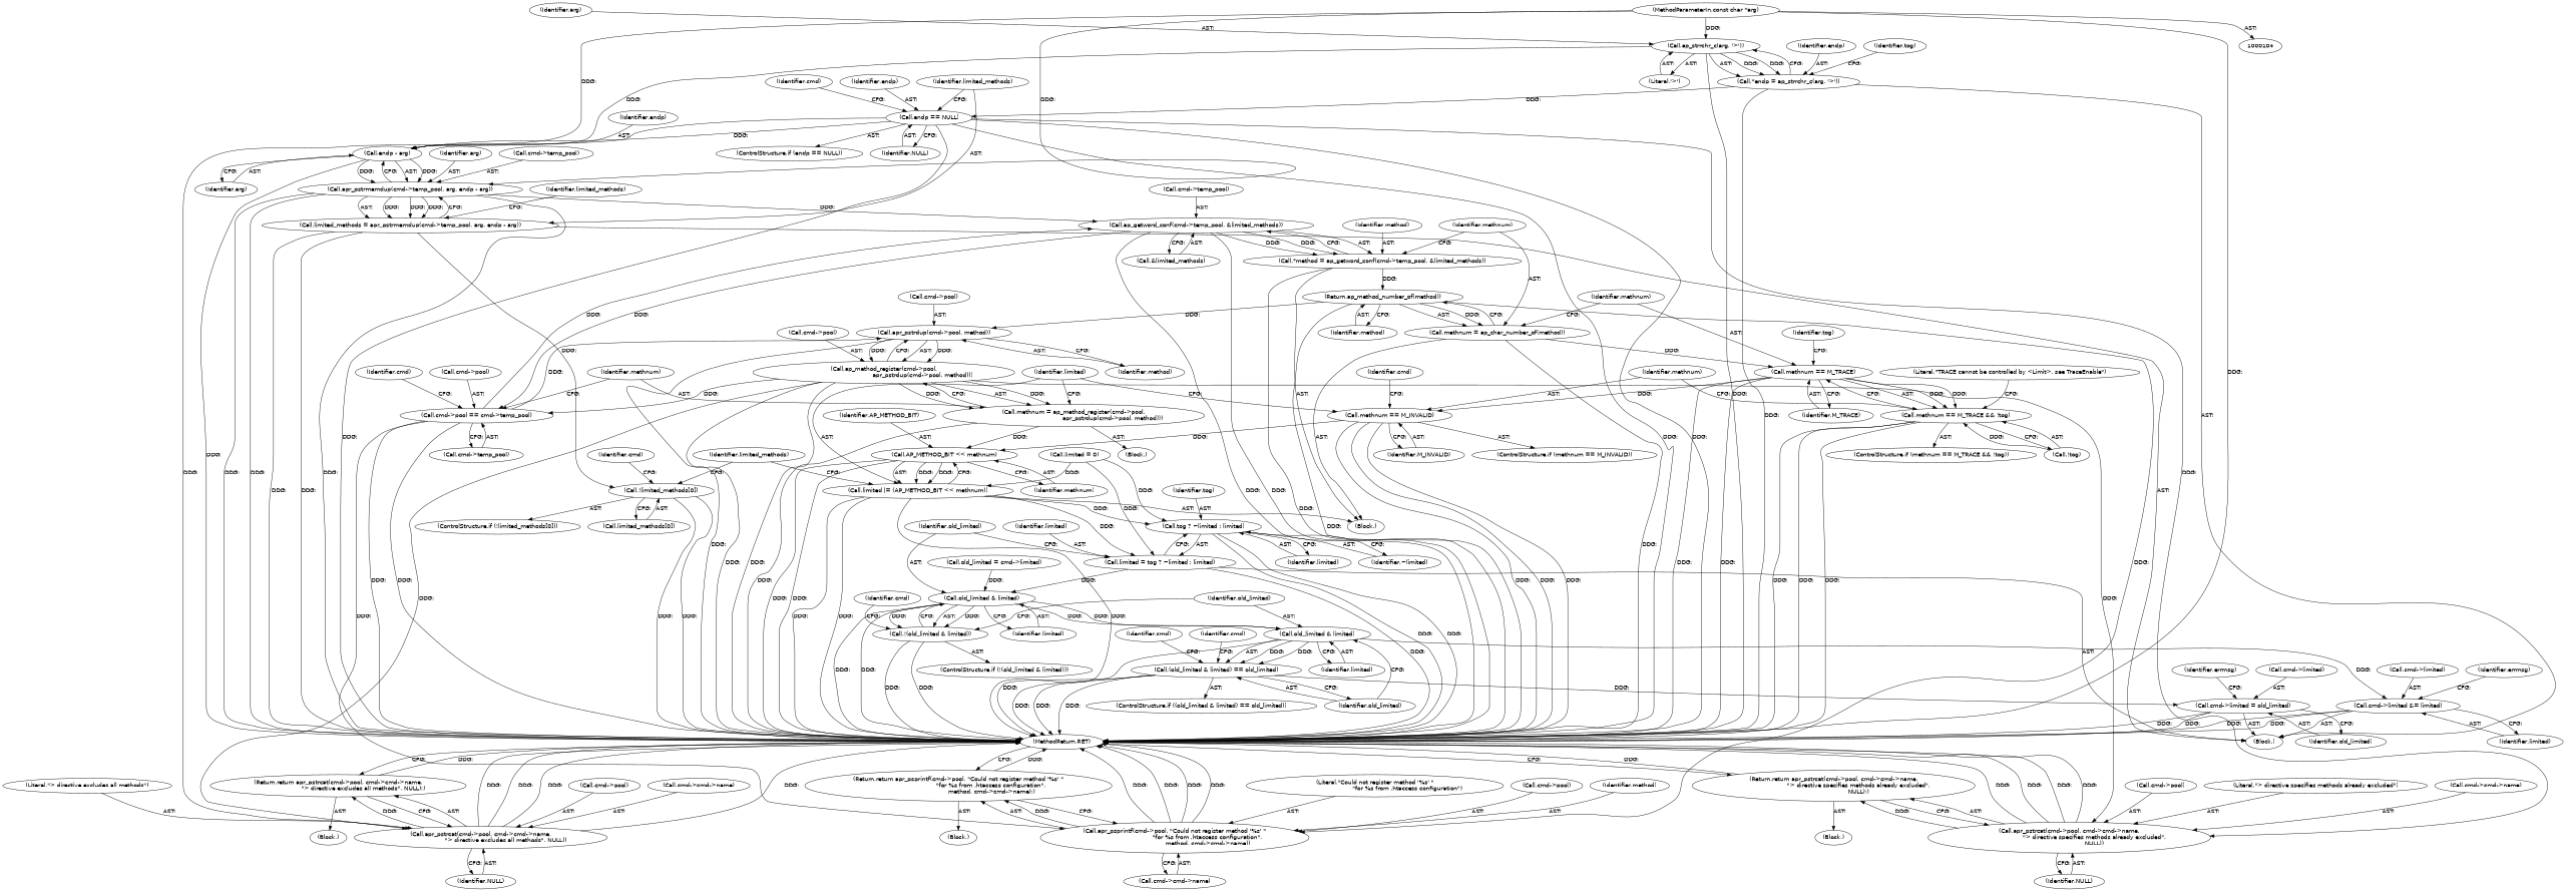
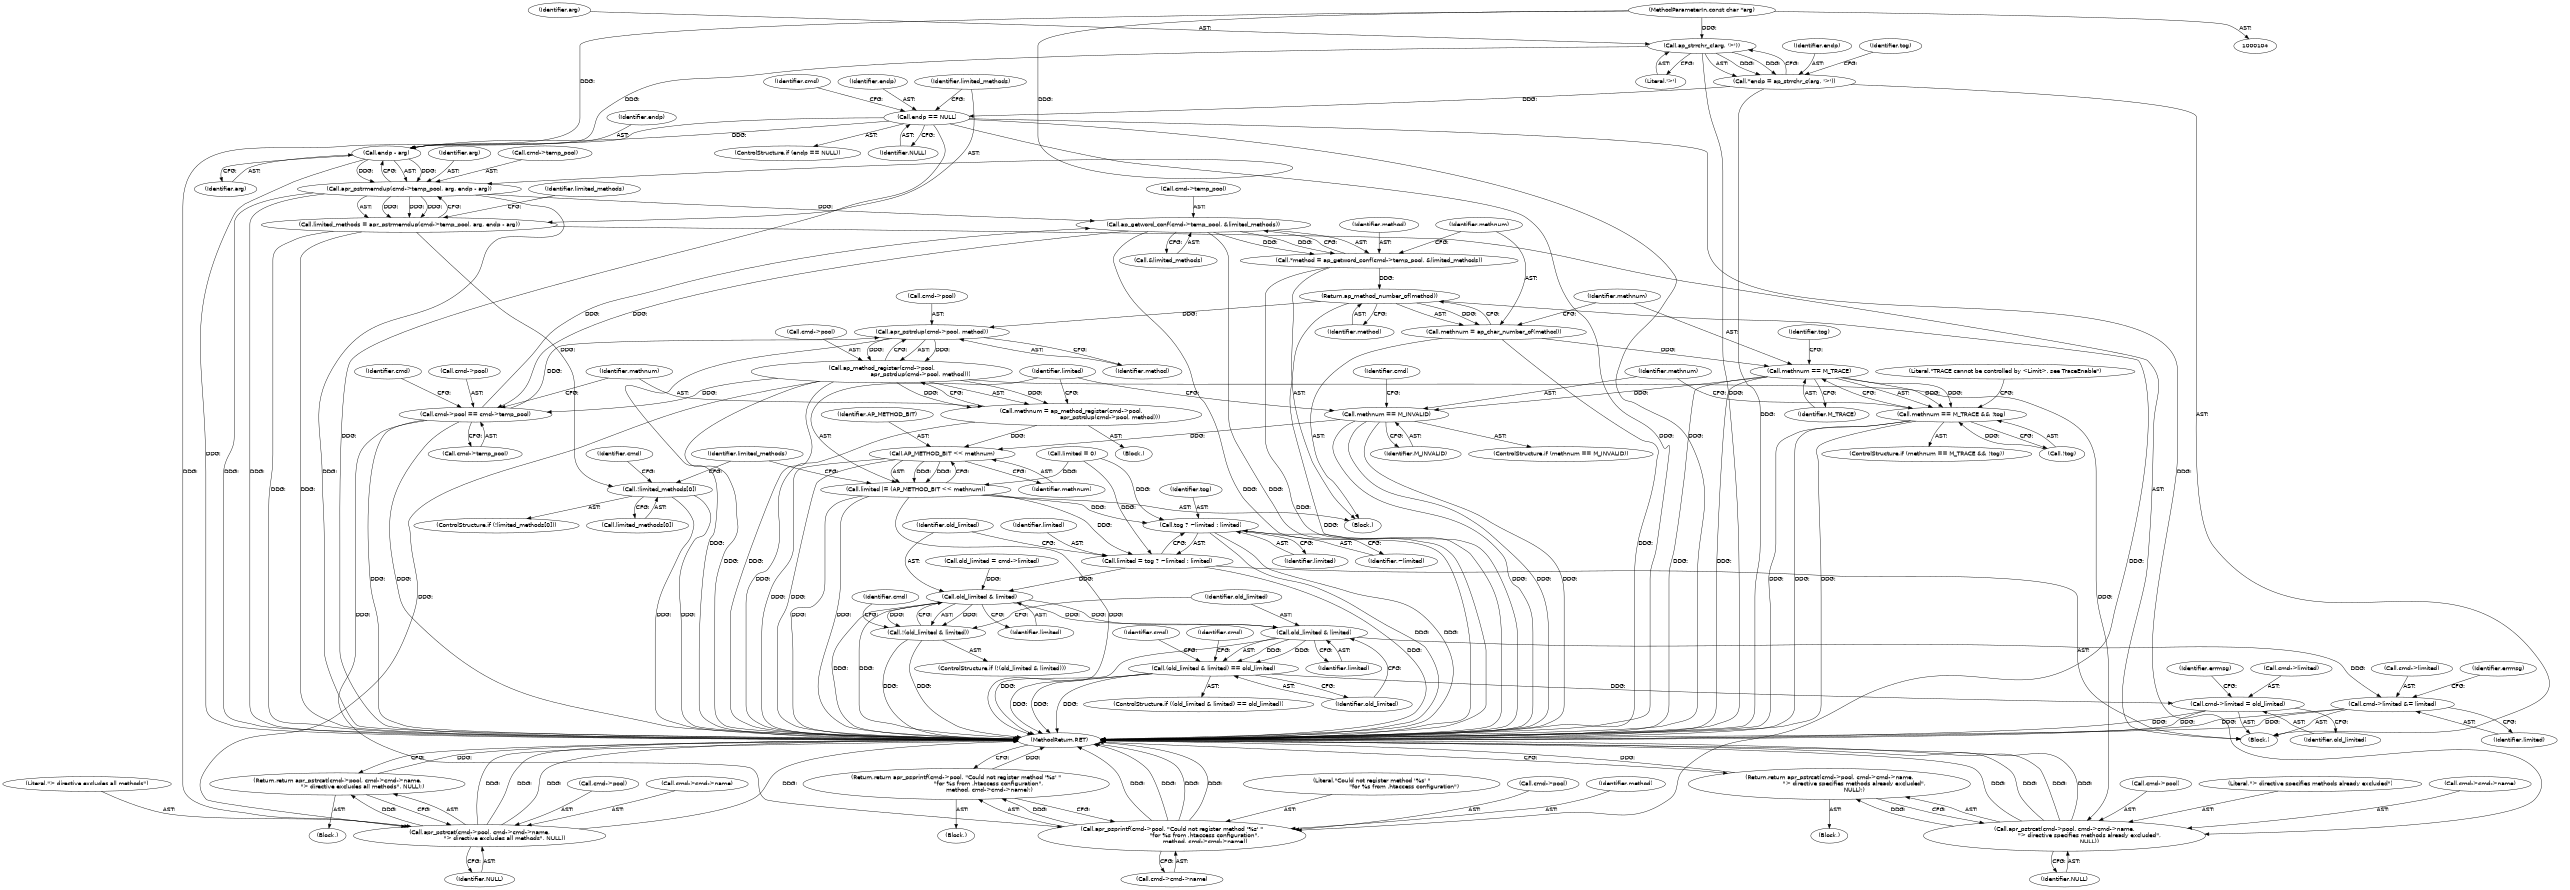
  digraph {
    fontname="DejaVu Sans"
    node [fontname="DejaVu Sans"]
    edge [fontname="DejaVu Sans"]
    n1 [label="(Call,ap_strrchr_c(arg, '>'))"]
    n2 [label="(Call,*endp = ap_strrchr_c(arg, '>'))"]
    n3 [label="(Call,endp - arg)"]
    n4 [label="(MethodReturn,RET)"]
    n5 [label="(Literal,'>')"]
    n6 [label="(Call,endp == NULL)"]
    n7 [label="(Block,)"]
    n8 [label="(Call,apr_pstrmemdup(cmd->temp_pool, arg, endp - arg))"]
    n9 [label="(Identifier,arg)"]
    n10 [label="(Return,return apr_psprintf(cmd->pool, \"Could not register method '%s' \"\n                                   \"for %s from .htaccess configuration\",\n                                    method, cmd->cmd->name);)"]
    n11 [label="(Return,return apr_pstrcat(cmd->pool, cmd->cmd->name,\n                           \"> directive excludes all methods\", NULL);)"]
    n12 [label="(Return,return apr_pstrcat(cmd->pool, cmd->cmd->name,\n                           \"> directive specifies methods already excluded\",\n                           NULL);)"]
    n13 [label="(MethodParameterIn,const char *arg)"]
    1000104
    n15 [label="(Call,limited_methods = apr_pstrmemdup(cmd->temp_pool, arg, endp - arg))"]
    n16 [label="(Call,ap_getword_conf(cmd->temp_pool, &limited_methods))"]
    n17 [label="(Call,apr_pstrcat(cmd->pool, cmd->cmd->name,\n                           \"> directive excludes all methods\", NULL))"]
    n18 [label="(Call,apr_pstrcat(cmd->pool, cmd->cmd->name,\n                           \"> directive specifies methods already excluded\",\n                           NULL))"]
    n19 [label="(ControlStructure,if (endp == NULL))"]
    n20 [label="(Identifier,NULL)"]
    n21 [label="(Identifier,NULL)"]
    n22 [label="(Identifier,NULL)"]
    n23 [label="(Call,!limited_methods[0])"]
    n24 [label="(Call,*method = ap_getword_conf(cmd->temp_pool, &limited_methods))"]
    n25 [label="(Call,cmd->pool == cmd->temp_pool)"]
    n26 [label="(Call,&limited_methods)"]
    n27 [label="(ControlStructure,if (!limited_methods[0]))"]
    n28 [label="(Call,limited_methods[0])"]
    n29 [label="(Return,ap_method_number_of(method))"]
    n30 [label="(Block,)"]
    n31 [label="(Call,apr_psprintf(cmd->pool, \"Could not register method '%s' \"\n                                   \"for %s from .htaccess configuration\",\n                                    method, cmd->cmd->name))"]
    n32 [label="(Call,apr_pstrdup(cmd->pool, method))"]
    n33 [label="(Call,cmd->temp_pool)"]
    n34 [label="(Call,methnum = ap_char_number_of(method))"]
    n35 [label="(Identifier,method)"]
    n36 [label="(Call,methnum == M_TRACE)"]
    n37 [label="(Call,cmd->cmd->name)"]
    n38 [label="(Call,ap_method_register(cmd->pool,\n                                          apr_pstrdup(cmd->pool, method)))"]
    n39 [label="(Identifier,method)"]
    n40 [label="(Call,methnum == M_TRACE && !tog)"]
    n41 [label="(Call,methnum == M_INVALID)"]
    n42 [label="(Identifier,M_TRACE)"]
    n43 [label="(ControlStructure,if (methnum == M_TRACE && !tog))"]
    n44 [label="(Call,!tog)"]
    n45 [label="(Call,AP_METHOD_BIT << methnum)"]
    n46 [label="(Identifier,M_INVALID)"]
    n47 [label="(ControlStructure,if (methnum == M_INVALID))"]
    n48 [label="(Call,limited |= (AP_METHOD_BIT << methnum))"]
    n49 [label="(Identifier,methnum)"]
    n50 [label="(Call,limited = tog ? ~limited : limited)"]
    n51 [label="(Call,tog ? ~limited : limited)"]
    n52 [label="(Call,old_limited & limited)"]
    n53 [label="(Identifier,limited)"]
    n54 [label="(Identifier,~limited)"]
    n55 [label="(Call,!(old_limited & limited))"]
    n56 [label="(Call,old_limited & limited)"]
    n57 [label="(Identifier,limited)"]
    n58 [label="(ControlStructure,if (!(old_limited & limited)))"]
    n59 [label="(Call,(old_limited & limited) == old_limited)"]
    n60 [label="(Call,cmd->limited &= limited)"]
    n61 [label="(Identifier,limited)"]
    n62 [label="(Call,cmd->limited = old_limited)"]
    n63 [label="(Identifier,old_limited)"]
    n64 [label="(ControlStructure,if ((old_limited & limited) == old_limited))"]
    n65 [label="(Identifier,limited)"]
    n66 [label="(Identifier,old_limited)"]
    n67 [label="(Block,)"]
    n68 [label="(Call,methnum = ap_method_register(cmd->pool,\n                                          apr_pstrdup(cmd->pool, method)))"]
    n69 [label="(Block,)"]
    n70 [label="(Block,)"]
    n71 [label="(Block,)"]
    n72 [label="(Identifier,AP_METHOD_BIT)"]
    n73 [label="(Identifier,limited)"]
    n74 [label="(Identifier,arg)"]
    n75 [label="(Identifier,arg)"]
    n76 [label="(Call,cmd->pool)"]
    n77 [label="(Identifier,cmd)"]
    n78 [label="(Identifier,old_limited)"]
    n79 [label="(Literal,\"Could not register method '%s' \"\n                                   \"for %s from .htaccess configuration\")"]
    n80 [label="(Call,cmd->pool)"]
    n81 [label="(Call,cmd->pool)"]
    n82 [label="(Identifier,methnum)"]
    n83 [label="(Call,cmd->pool)"]
    n84 [label="(Call,limited = 0)"]
    n85 [label="(Identifier,methnum)"]
    n86 [label="(Identifier,cmd)"]
    n87 [label="(Identifier,limited_methods)"]
    n88 [label="(Call,cmd->temp_pool)"]
    n89 [label="(Identifier,methnum)"]
    n90 [label="(Identifier,old_limited)"]
    n91 [label="(Identifier,tog)"]
    n92 [label="(Identifier,cmd)"]
    n93 [label="(Call,cmd->pool)"]
    n94 [label="(Literal,\"TRACE cannot be controlled by <Limit>, see TraceEnable\")"]
    n95 [label="(Call,cmd->cmd->name)"]
    n96 [label="(Call,old_limited = cmd->limited)"]
    n97 [label="(Identifier,limited)"]
    n98 [label="(Call,cmd->pool)"]
    n99 [label="(Call,cmd->limited)"]
    n100 [label="(Identifier,tog)"]
    n101 [label="(Identifier,endp)"]
    n102 [label="(Identifier,endp)"]
    n103 [label="(Identifier,cmd)"]
    n104 [label="(Identifier,method)"]
    n105 [label="(Literal,\"> directive specifies methods already excluded\")"]
    n106 [label="(Identifier,errmsg)"]
    n107 [label="(Identifier,limited_methods)"]
    n108 [label="(Call,cmd->limited)"]
    n109 [label="(Call,cmd->cmd->name)"]
    n110 [label="(Identifier,method)"]
    n111 [label="(Identifier,methnum)"]
    n112 [label="(Identifier,cmd)"]
    n113 [label="(Literal,\"> directive excludes all methods\")"]
    n114 [label="(Call,cmd->temp_pool)"]
    n115 [label="(Identifier,limited_methods)"]
    n116 [label="(Identifier,tog)"]
    n117 [label="(Identifier,errmsg)"]
    n118 [label="(Identifier,endp)"]
    n119 [label="(Identifier,cmd)"]
    n120 [label="(Identifier,cmd)"]
    n1 -> n2 [label="AST: "]
    n1 -> n2 [label="DDG: "]
    n1 -> n2 [label="DDG: "]
    n1 -> n3 [label="DDG: "]
    n1 -> n4 [label="DDG: "]
-   n1 -> n5 [label="AST: "]
+   n1 -> n5 [label="CFG: "]
    n2 -> n1 [label="CFG: "]
    n2 -> n4 [label="DDG: "]
    n2 -> n6 [label="DDG: "]
    n2 -> n7 [label="AST: "]
    n3 -> n4 [label="DDG: "]
    n3 -> n8 [label="AST: "]
    n3 -> n8 [label="DDG: "]
    n3 -> n8 [label="DDG: "]
    n3 -> n9 [label="CFG: "]
    n4 -> n10 [label="CFG: "]
    n4 -> n11 [label="CFG: "]
    n4 -> n12 [label="CFG: "]
    n5 -> n1 [label="AST: "]
    n6 -> n3 [label="DDG: "]
    n6 -> n4 [label="DDG: "]
    n6 -> n4 [label="DDG: "]
    n6 -> n4 [label="DDG: "]
    n6 -> n17 [label="DDG: "]
    n6 -> n18 [label="DDG: "]
    n6 -> n19 [label="AST: "]
    n6 -> n20 [label="CFG: "]
    n8 -> n3 [label="CFG: "]
    n8 -> n4 [label="DDG: "]
    n8 -> n4 [label="DDG: "]
    n8 -> n4 [label="DDG: "]
    n8 -> n15 [label="AST: "]
    n8 -> n15 [label="DDG: "]
    n8 -> n15 [label="DDG: "]
    n8 -> n15 [label="DDG: "]
    n8 -> n16 [label="DDG: "]
    n9 -> n3 [label="AST: "]
    n10 -> n4 [label="DDG: "]
    n10 -> n31 [label="CFG: "]
    n10 -> n67 [label="AST: "]
    n11 -> n4 [label="DDG: "]
    n11 -> n17 [label="CFG: "]
    n11 -> n70 [label="AST: "]
    n12 -> n4 [label="DDG: "]
    n12 -> n18 [label="CFG: "]
    n12 -> n71 [label="AST: "]
    n13 -> n1 [label="DDG: "]
    n13 -> n3 [label="DDG: "]
-   n13 -> n4 [label="DDG: "]
    n13 -> n8 [label="DDG: "]
    n13 -> 1000104 [label="AST: "]
    n15 -> n4 [label="DDG: "]
    n15 -> n4 [label="DDG: "]
    n15 -> n7 [label="AST: "]
    n15 -> n8 [label="CFG: "]
    n15 -> n23 [label="DDG: "]
    n16 -> n4 [label="DDG: "]
    n16 -> n4 [label="DDG: "]
    n16 -> n24 [label="AST: "]
    n16 -> n24 [label="DDG: "]
    n16 -> n24 [label="DDG: "]
    n16 -> n25 [label="DDG: "]
    n16 -> n26 [label="CFG: "]
    n17 -> n4 [label="DDG: "]
    n17 -> n4 [label="DDG: "]
    n17 -> n4 [label="DDG: "]
    n17 -> n4 [label="DDG: "]
    n17 -> n11 [label="AST: "]
    n17 -> n11 [label="DDG: "]
    n17 -> n21 [label="CFG: "]
    n18 -> n4 [label="DDG: "]
    n18 -> n4 [label="DDG: "]
    n18 -> n4 [label="DDG: "]
    n18 -> n4 [label="DDG: "]
    n18 -> n12 [label="AST: "]
    n18 -> n12 [label="DDG: "]
    n18 -> n22 [label="CFG: "]
    n20 -> n6 [label="AST: "]
    n21 -> n17 [label="AST: "]
    n22 -> n18 [label="AST: "]
    n23 -> n4 [label="DDG: "]
    n23 -> n4 [label="DDG: "]
    n23 -> n27 [label="AST: "]
    n23 -> n28 [label="CFG: "]
    n24 -> n4 [label="DDG: "]
    n24 -> n16 [label="CFG: "]
    n24 -> n29 [label="DDG: "]
    n24 -> n30 [label="AST: "]
    n25 -> n4 [label="DDG: "]
    n25 -> n4 [label="DDG: "]
    n25 -> n16 [label="DDG: "]
    n25 -> n31 [label="DDG: "]
    n25 -> n32 [label="DDG: "]
    n25 -> n33 [label="CFG: "]
    n26 -> n16 [label="AST: "]
    n28 -> n23 [label="AST: "]
    n29 -> n4 [label="DDG: "]
    n29 -> n31 [label="DDG: "]
    n29 -> n32 [label="DDG: "]
    n29 -> n34 [label="AST: "]
    n29 -> n34 [label="DDG: "]
    n29 -> n35 [label="CFG: "]
    n31 -> n4 [label="DDG: "]
    n31 -> n4 [label="DDG: "]
    n31 -> n4 [label="DDG: "]
    n31 -> n4 [label="DDG: "]
    n31 -> n10 [label="AST: "]
    n31 -> n10 [label="DDG: "]
    n31 -> n37 [label="CFG: "]
    n32 -> n4 [label="DDG: "]
    n32 -> n38 [label="AST: "]
    n32 -> n38 [label="DDG: "]
    n32 -> n38 [label="DDG: "]
    n32 -> n39 [label="CFG: "]
    n33 -> n25 [label="AST: "]
    n34 -> n4 [label="DDG: "]
    n34 -> n29 [label="CFG: "]
    n34 -> n30 [label="AST: "]
    n34 -> n36 [label="DDG: "]
    n35 -> n29 [label="AST: "]
    n36 -> n4 [label="DDG: "]
    n36 -> n4 [label="DDG: "]
    n36 -> n40 [label="AST: "]
    n36 -> n40 [label="DDG: "]
    n36 -> n40 [label="DDG: "]
    n36 -> n41 [label="DDG: "]
    n36 -> n42 [label="CFG: "]
    n37 -> n31 [label="AST: "]
    n38 -> n4 [label="DDG: "]
    n38 -> n4 [label="DDG: "]
    n38 -> n17 [label="DDG: "]
    n38 -> n18 [label="DDG: "]
    n38 -> n25 [label="DDG: "]
    n38 -> n32 [label="CFG: "]
    n38 -> n68 [label="AST: "]
    n38 -> n68 [label="DDG: "]
    n38 -> n68 [label="DDG: "]
    n39 -> n32 [label="AST: "]
    n40 -> n4 [label="DDG: "]
    n40 -> n4 [label="DDG: "]
    n40 -> n4 [label="DDG: "]
    n40 -> n36 [label="CFG: "]
    n40 -> n43 [label="AST: "]
    n40 -> n44 [label="CFG: "]
    n41 -> n4 [label="DDG: "]
    n41 -> n4 [label="DDG: "]
    n41 -> n4 [label="DDG: "]
    n41 -> n45 [label="DDG: "]
    n41 -> n46 [label="CFG: "]
    n41 -> n47 [label="AST: "]
    n42 -> n36 [label="AST: "]
    n44 -> n40 [label="AST: "]
    n44 -> n40 [label="DDG: "]
    n45 -> n4 [label="DDG: "]
    n45 -> n4 [label="DDG: "]
    n45 -> n48 [label="AST: "]
    n45 -> n48 [label="DDG: "]
    n45 -> n48 [label="DDG: "]
    n45 -> n49 [label="CFG: "]
    n46 -> n41 [label="AST: "]
    n48 -> n4 [label="DDG: "]
    n48 -> n4 [label="DDG: "]
    n48 -> n4 [label="DDG: "]
    n48 -> n30 [label="AST: "]
    n48 -> n45 [label="CFG: "]
    n48 -> n50 [label="DDG: "]
    n48 -> n51 [label="DDG: "]
    n49 -> n45 [label="AST: "]
    n50 -> n4 [label="DDG: "]
    n50 -> n7 [label="AST: "]
    n50 -> n51 [label="CFG: "]
    n50 -> n52 [label="DDG: "]
    n51 -> n4 [label="DDG: "]
    n51 -> n4 [label="DDG: "]
    n51 -> n50 [label="AST: "]
    n51 -> n53 [label="CFG: "]
    n51 -> n54 [label="CFG: "]
    n52 -> n4 [label="DDG: "]
    n52 -> n4 [label="DDG: "]
    n52 -> n55 [label="AST: "]
    n52 -> n55 [label="DDG: "]
    n52 -> n55 [label="DDG: "]
    n52 -> n56 [label="DDG: "]
    n52 -> n56 [label="DDG: "]
    n52 -> n57 [label="CFG: "]
    n53 -> n51 [label="AST: "]
    n54 -> n51 [label="AST: "]
    n55 -> n4 [label="DDG: "]
    n55 -> n4 [label="DDG: "]
    n55 -> n52 [label="CFG: "]
    n55 -> n58 [label="AST: "]
    n56 -> n4 [label="DDG: "]
    n56 -> n59 [label="AST: "]
    n56 -> n59 [label="DDG: "]
    n56 -> n59 [label="DDG: "]
    n56 -> n60 [label="DDG: "]
    n56 -> n61 [label="CFG: "]
    n57 -> n52 [label="AST: "]
    n59 -> n4 [label="DDG: "]
    n59 -> n4 [label="DDG: "]
    n59 -> n4 [label="DDG: "]
    n59 -> n62 [label="DDG: "]
    n59 -> n63 [label="CFG: "]
    n59 -> n64 [label="AST: "]
    n60 -> n4 [label="DDG: "]
    n60 -> n4 [label="DDG: "]
    n60 -> n7 [label="AST: "]
    n60 -> n65 [label="CFG: "]
    n61 -> n56 [label="AST: "]
    n62 -> n4 [label="DDG: "]
    n62 -> n4 [label="DDG: "]
    n62 -> n7 [label="AST: "]
    n62 -> n66 [label="CFG: "]
    n63 -> n56 [label="CFG: "]
    n63 -> n59 [label="AST: "]
    n65 -> n60 [label="AST: "]
    n66 -> n62 [label="AST: "]
    n68 -> n4 [label="DDG: "]
    n68 -> n38 [label="CFG: "]
    n68 -> n45 [label="DDG: "]
    n68 -> n69 [label="AST: "]
    n72 -> n45 [label="AST: "]
    n73 -> n41 [label="CFG: "]
    n73 -> n48 [label="AST: "]
    n73 -> n68 [label="CFG: "]
    n74 -> n1 [label="AST: "]
    n75 -> n8 [label="AST: "]
    n76 -> n18 [label="AST: "]
    n77 -> n25 [label="CFG: "]
    n78 -> n55 [label="CFG: "]
    n78 -> n56 [label="AST: "]
    n79 -> n31 [label="AST: "]
    n80 -> n17 [label="AST: "]
    n81 -> n38 [label="AST: "]
    n82 -> n25 [label="CFG: "]
    n82 -> n68 [label="AST: "]
    n83 -> n25 [label="AST: "]
    n84 -> n48 [label="DDG: "]
    n84 -> n50 [label="DDG: "]
    n84 -> n51 [label="DDG: "]
    n85 -> n34 [label="CFG: "]
    n85 -> n36 [label="AST: "]
    n86 -> n23 [label="CFG: "]
    n87 -> n6 [label="CFG: "]
    n87 -> n15 [label="AST: "]
    n88 -> n8 [label="AST: "]
    n89 -> n24 [label="CFG: "]
    n89 -> n34 [label="AST: "]
    n90 -> n50 [label="CFG: "]
    n90 -> n52 [label="AST: "]
    n91 -> n36 [label="CFG: "]
    n92 -> n59 [label="CFG: "]
    n93 -> n32 [label="AST: "]
    n94 -> n40 [label="CFG: "]
    n95 -> n17 [label="AST: "]
    n96 -> n52 [label="DDG: "]
    n97 -> n50 [label="AST: "]
    n98 -> n31 [label="AST: "]
    n99 -> n60 [label="AST: "]
    n100 -> n2 [label="CFG: "]
    n101 -> n2 [label="AST: "]
    n102 -> n6 [label="AST: "]
    n103 -> n41 [label="CFG: "]
    n104 -> n31 [label="AST: "]
    n105 -> n18 [label="AST: "]
    n106 -> n62 [label="CFG: "]
    n107 -> n23 [label="CFG: "]
    n107 -> n48 [label="CFG: "]
    n108 -> n62 [label="AST: "]
    n109 -> n18 [label="AST: "]
    n110 -> n24 [label="AST: "]
    n111 -> n40 [label="CFG: "]
    n111 -> n41 [label="AST: "]
    n112 -> n59 [label="CFG: "]
    n113 -> n17 [label="AST: "]
    n114 -> n16 [label="AST: "]
    n115 -> n15 [label="CFG: "]
    n116 -> n51 [label="AST: "]
    n117 -> n60 [label="CFG: "]
    n118 -> n3 [label="AST: "]
    n119 -> n6 [label="CFG: "]
    n120 -> n55 [label="CFG: "]
  }
